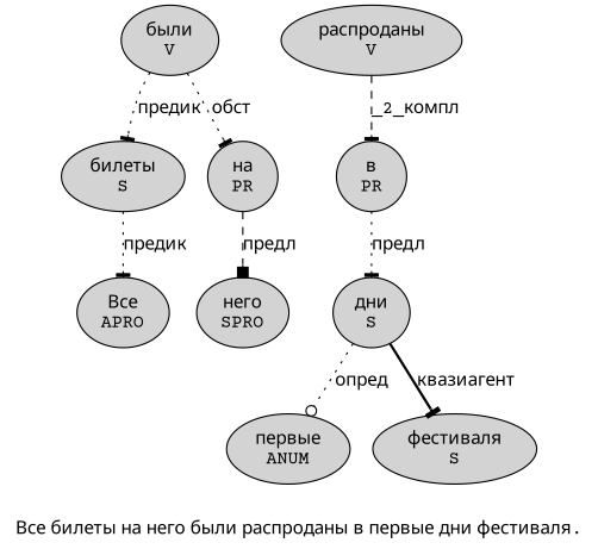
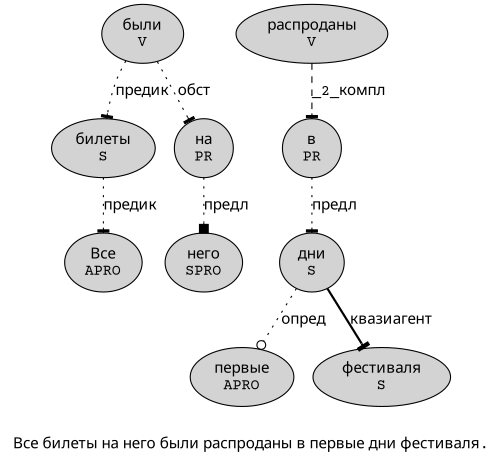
  digraph {
    fontname="Courier Prime"
    label="Все билеты на него были распроданы в первые дни фестиваля."
    node [fillcolor=lightgray fontname="Courier Prime" penwidth=1 shape=ellipse style=filled]
    edge [arrowhead=tee fontname="Courier Prime" style=dotted]
    n1 [label="Все\nAPRO"]
    n2 [label="билеты\nS"]
    n3 [label="на\nPR"]
    n4 [label="него\nSPRO"]
    n5 [label="были\nV"]
    n6 [label="распроданы\nV"]
    n7 [label="в\nPR"]
    n8 [label="дни\nS"]
-   n9 [label="первые\nANUM"]
+   n9 [label="первые\nAPRO"]
    n10 [label="фестиваля\nS"]
    n2 -> n1 [label="предик"]
-   n3 -> n4 [arrowhead=box label="предл" style=dashed]
+   n3 -> n4 [arrowhead=box label="предл"]
    n5 -> n2 [label="предик"]
    n5 -> n3 [label="обст"]
    n6 -> n7 [label="_2_компл" style=dashed]
    n7 -> n8 [label="предл"]
    n8 -> n9 [arrowhead=odot label="опред"]
    n8 -> n10 [label="квазиагент" style=bold]
  }
